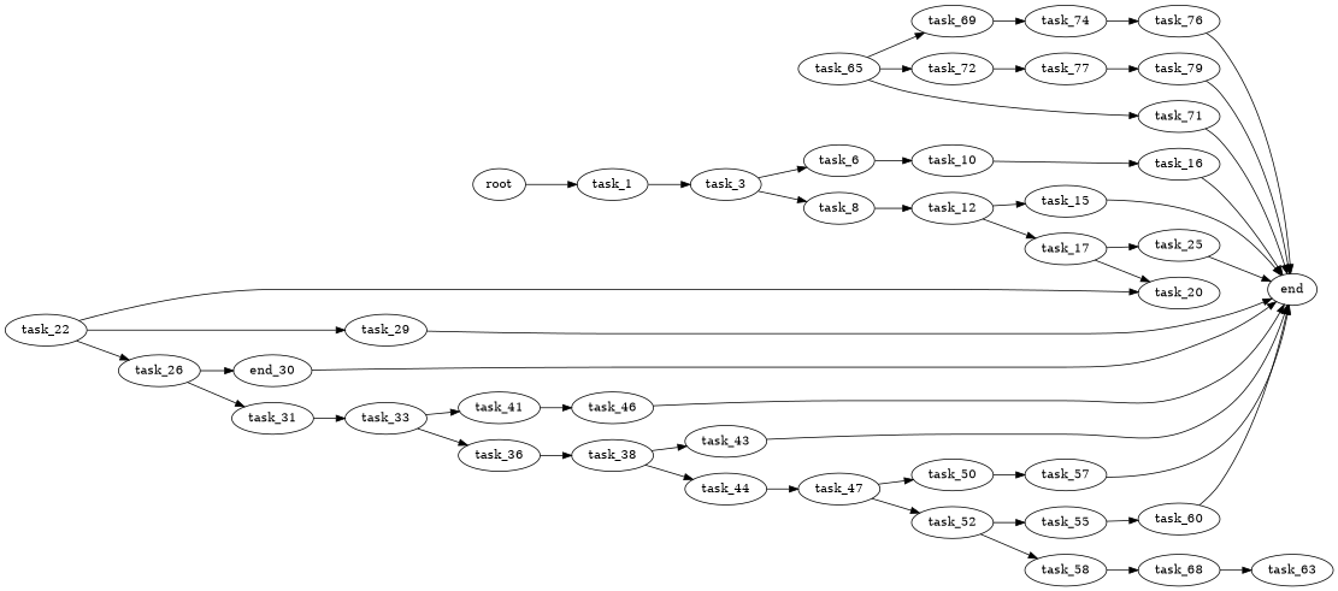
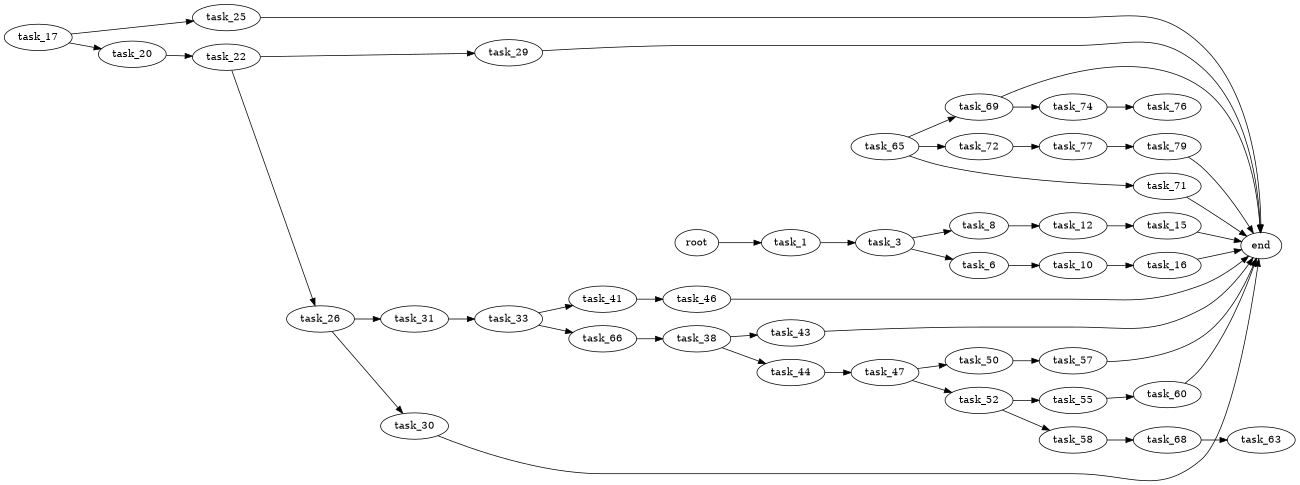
  digraph {
    rankdir=LR
    root
    task_1
    task_3
    task_6
    task_8
    task_10
    task_12
    task_16
    task_15
    task_17
    end
    task_20
    task_25
    task_22
    task_26
    task_29
-   task_30 [label=end_30]
+   task_30
    task_31
    task_33
-   task_36
+   task_36 [label=task_66]
    task_41
    task_38
    task_46
    task_43
    task_44
    task_47
    task_50
    task_52
    task_57
    task_55
    task_58
    task_60
    n33 [label=task_68]
    task_63
    task_65
    task_69
    task_71
    task_72
    task_74
    task_77
    task_76
    task_79
    root -> task_1
    task_1 -> task_3
    task_3 -> task_6
    task_3 -> task_8
    task_6 -> task_10
    task_8 -> task_12
    task_10 -> task_16
    task_12 -> task_15
-   task_12 -> task_17
    task_16 -> end
    task_15 -> end
    task_17 -> task_20
    task_17 -> task_25
-   task_22 -> task_20
+   task_20 -> task_22
    task_25 -> end
    task_22 -> task_26
    task_22 -> task_29
    task_26 -> task_30
    task_26 -> task_31
    task_29 -> end
    task_30 -> end
    task_31 -> task_33
    task_33 -> task_36
    task_33 -> task_41
    task_36 -> task_38
    task_41 -> task_46
    task_38 -> task_43
    task_38 -> task_44
    task_46 -> end
    task_43 -> end
    task_44 -> task_47
    task_47 -> task_50
    task_47 -> task_52
    task_50 -> task_57
    task_52 -> task_55
    task_52 -> task_58
    task_57 -> end
    task_55 -> task_60
    task_58 -> n33
    task_60 -> end
    n33 -> task_63
    task_65 -> task_69
    task_65 -> task_71
    task_65 -> task_72
    task_69 -> task_74
    task_71 -> end
    task_72 -> task_77
    task_74 -> task_76
    task_77 -> task_79
-   task_76 -> end
+   task_69 -> end
    task_79 -> end
  }
